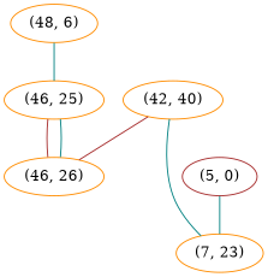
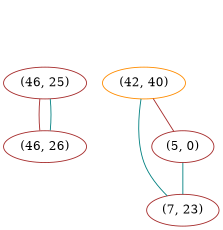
  graph {
    node [color=brown]
    edge [color=teal weight=1]
-   "(46, 26)" [color=darkorange]
+   "(46, 26)"
    "(42, 40)" [color=darkorange]
-   "(7, 23)" [color=darkorange]
+   "(7, 23)"
    n4 [label="(5, 0)"]
-   "(46, 25)" [color=darkorange]
-   "(48, 6)" [color=darkorange]
-   "(42, 40)" -- "(46, 26)" [color=brown]
+   "(46, 25)"
+   "(42, 40)" -- n4 [color=brown]
    "(42, 40)" -- "(7, 23)"
    n4 -- "(7, 23)" [weight=4]
    "(46, 25)" -- "(46, 26)" [color=brown]
    "(46, 25)" -- "(46, 26)"
-   "(48, 6)" -- "(46, 25)"
  }
